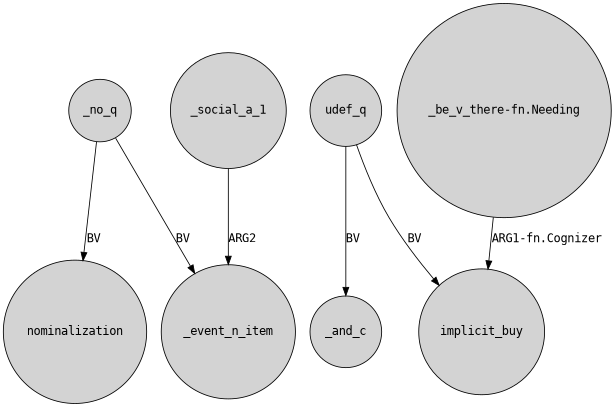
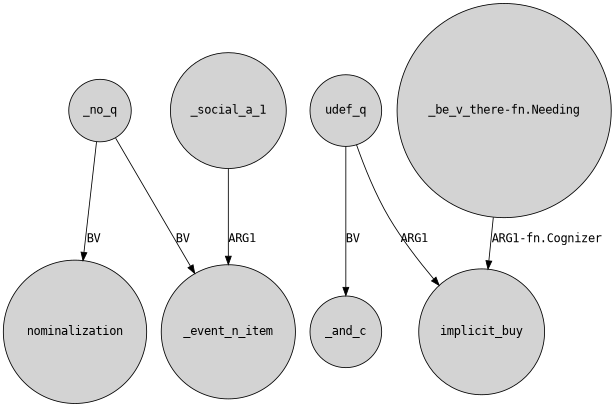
  digraph {
    fontname="DejaVu Sans Mono"
    node [fontname="DejaVu Sans Mono" shape=circle style=filled]
    edge [fontname="DejaVu Sans Mono"]
    _no_q
    _event_n_item
    nominalization
    _social_a_1
    udef_q
    _and_c
    n7 [label=implicit_buy]
    "_be_v_there-fn.Needing"
    _no_q -> _event_n_item [label=BV]
    _no_q -> nominalization [label=BV]
-   _social_a_1 -> _event_n_item [label=ARG2]
+   _social_a_1 -> _event_n_item [label=ARG1]
    udef_q -> _and_c [label=BV]
-   udef_q -> n7 [label=BV]
+   udef_q -> n7 [label=ARG1]
    "_be_v_there-fn.Needing" -> n7 [label="ARG1-fn.Cognizer"]
  }
